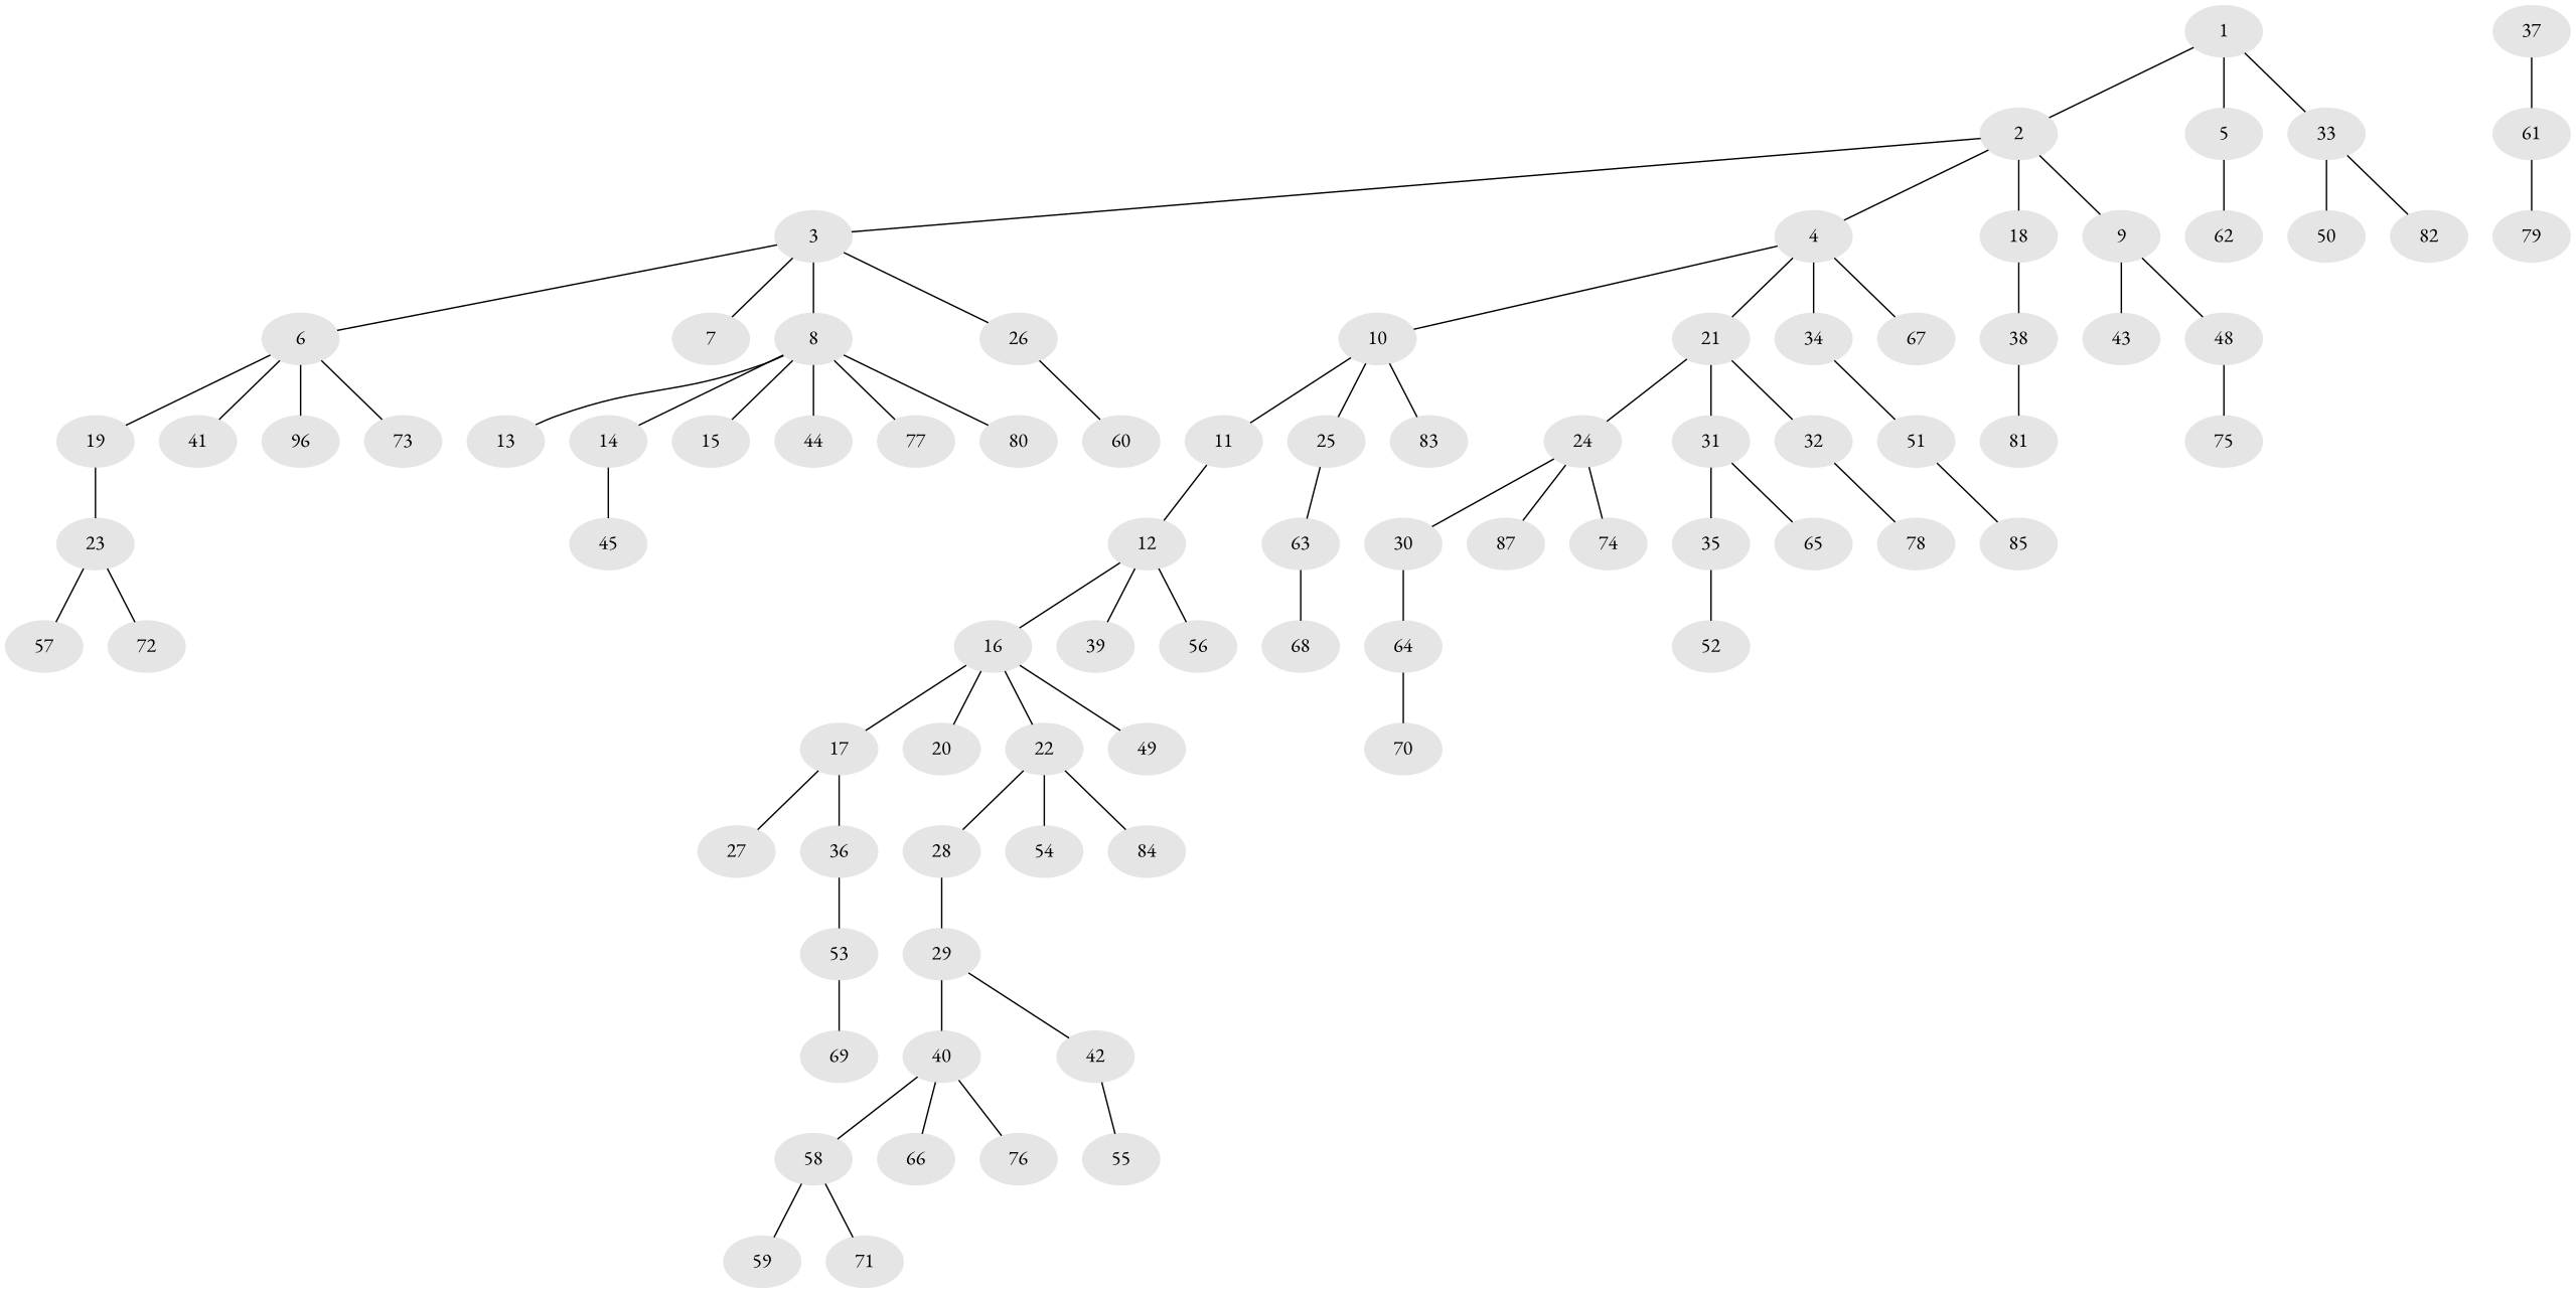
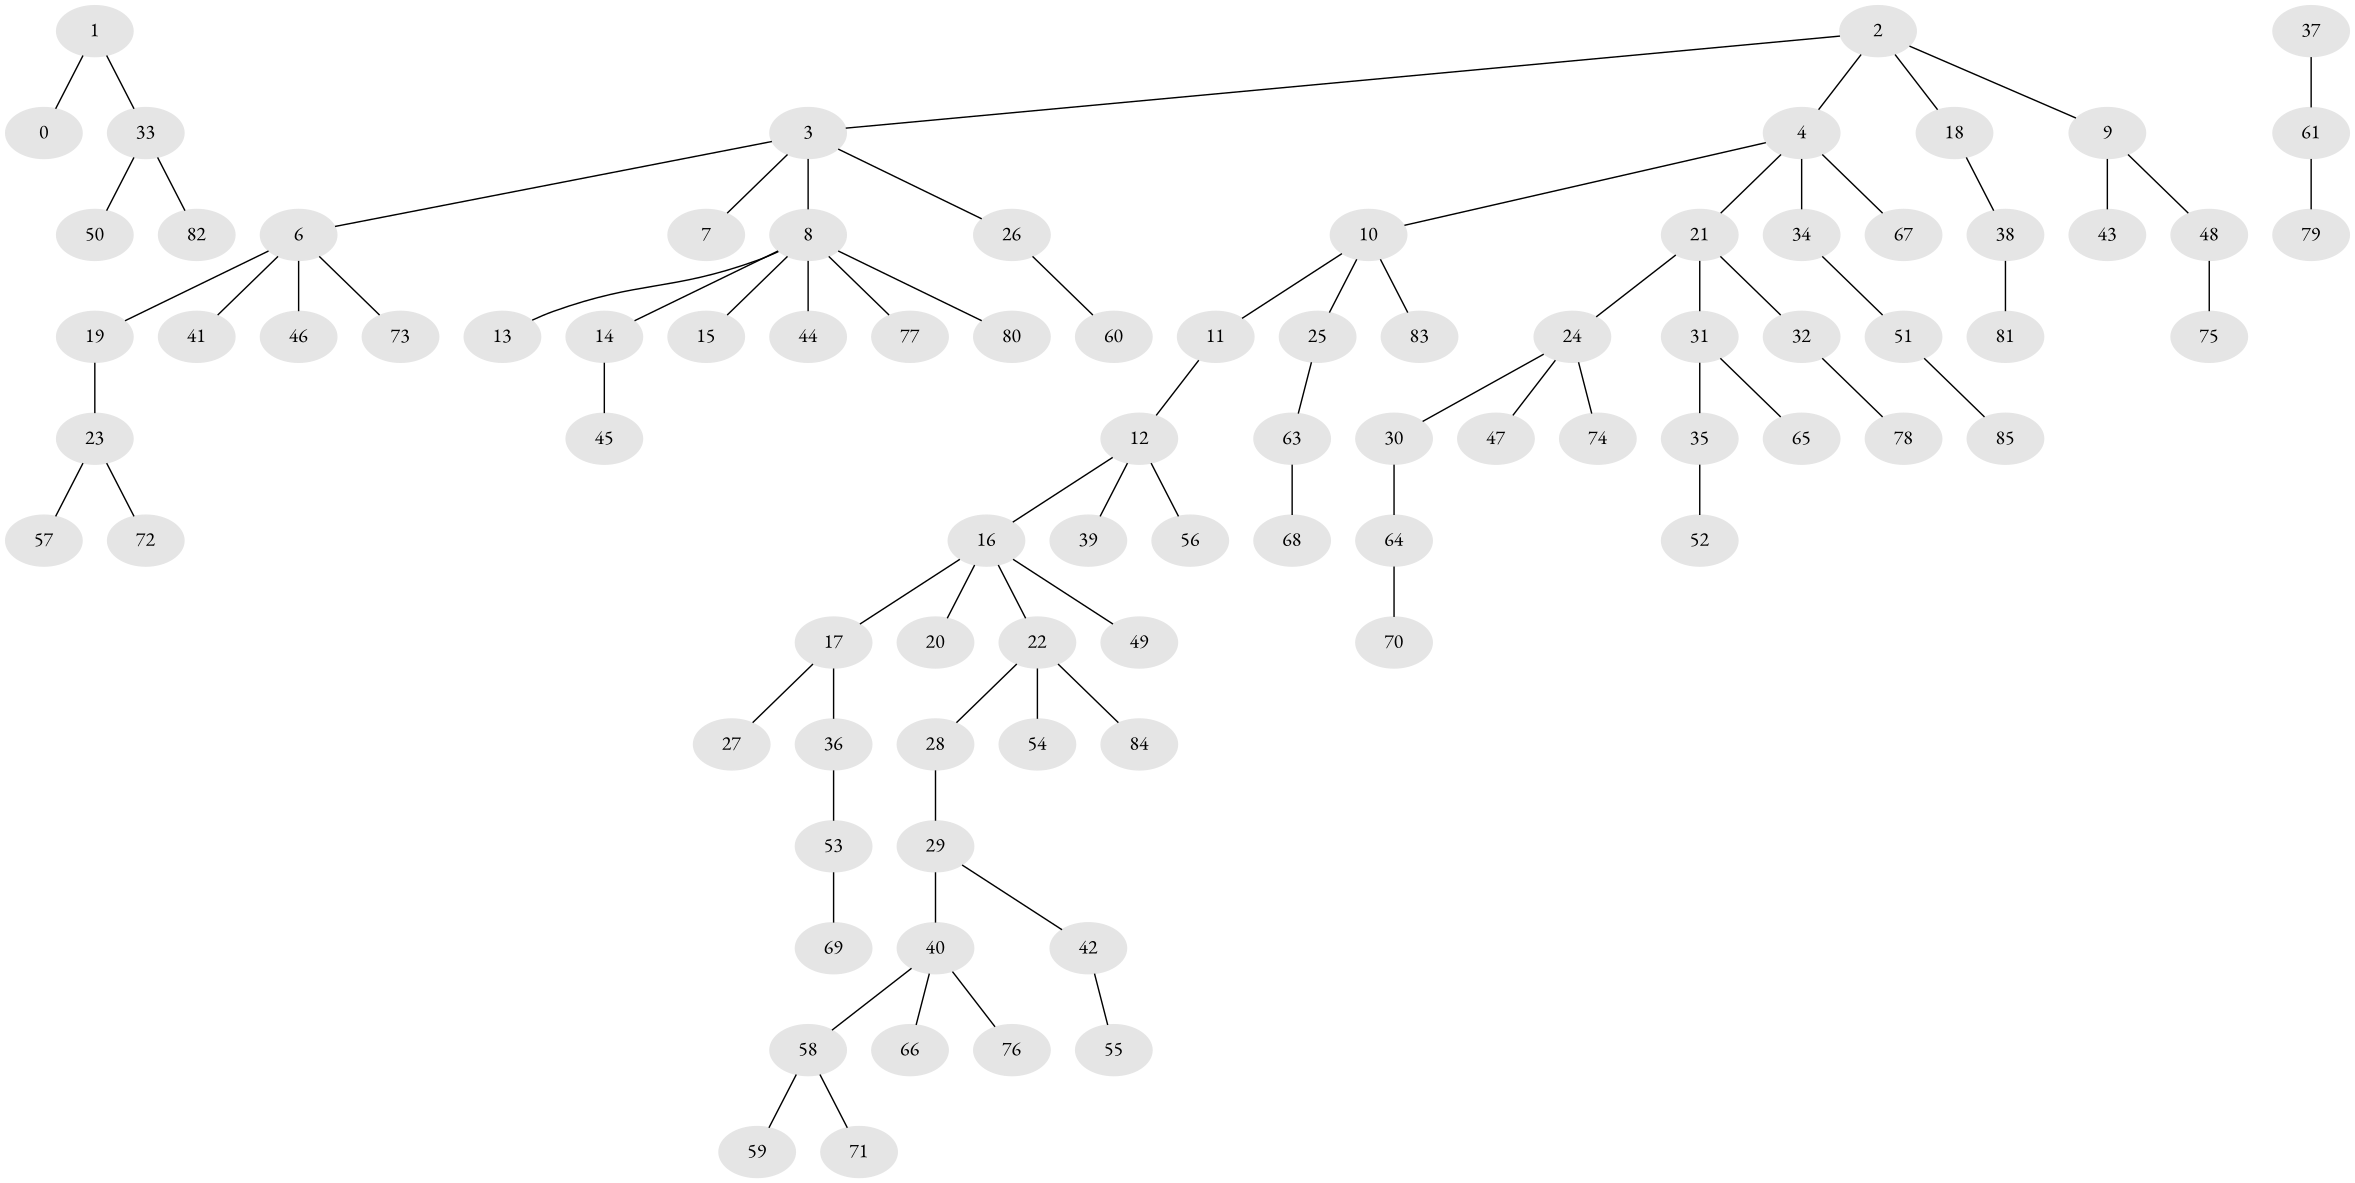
  graph {
    fontname="EB Garamond"
    node [color=gray90 fontname="EB Garamond" style=filled]
    edge [fontname="EB Garamond"]
    1
    2
-   5
+   5 [label=0]
    33
    3
    4
    18
    9
-   62
    50
    82
    6
    7
    8
    26
    10
    21
    34
    67
    38
    19
    41
-   46 [label=96]
+   46
    73
    13
    14
    15
    44
    77
    80
    60
    43
    48
    11
    25
    83
    24
    31
    32
    51
    23
    45
    75
    12
    63
    16
    39
    56
    17
    20
    22
    49
    27
    36
    28
    54
    84
    53
    81
    57
    72
    30
-   47 [label=87]
+   47
    74
    35
    65
    78
    29
    64
    68
    40
    42
    58
    66
    76
    55
    70
    52
    85
    37
    61
    69
    79
    59
    71
-   1 -- 2
    1 -- 5
    1 -- 33
    2 -- 3
    2 -- 4
    2 -- 18
    2 -- 9
-   5 -- 62
    33 -- 50
    33 -- 82
    3 -- 6
    3 -- 7
    3 -- 8
    3 -- 26
    4 -- 10
    4 -- 21
    4 -- 34
    4 -- 67
    18 -- 38
    9 -- 43
    9 -- 48
    6 -- 19
    6 -- 41
    6 -- 46
    6 -- 73
    8 -- 13
    8 -- 14
    8 -- 15
    8 -- 44
    8 -- 77
    8 -- 80
    26 -- 60
    10 -- 11
    10 -- 25
    10 -- 83
    21 -- 24
    21 -- 31
    21 -- 32
    34 -- 51
    38 -- 81
    19 -- 23
    14 -- 45
    48 -- 75
    11 -- 12
    25 -- 63
    24 -- 30
    24 -- 47
    24 -- 74
    31 -- 35
    31 -- 65
    32 -- 78
    51 -- 85
    23 -- 57
    23 -- 72
    12 -- 16
    12 -- 39
    12 -- 56
    63 -- 68
    16 -- 17
    16 -- 20
    16 -- 22
    16 -- 49
    17 -- 27
    17 -- 36
    22 -- 28
    22 -- 54
    22 -- 84
    36 -- 53
    28 -- 29
    53 -- 69
    30 -- 64
    35 -- 52
    29 -- 40
    29 -- 42
    64 -- 70
    40 -- 58
    40 -- 66
    40 -- 76
    42 -- 55
    58 -- 59
    58 -- 71
    37 -- 61
    61 -- 79
  }
